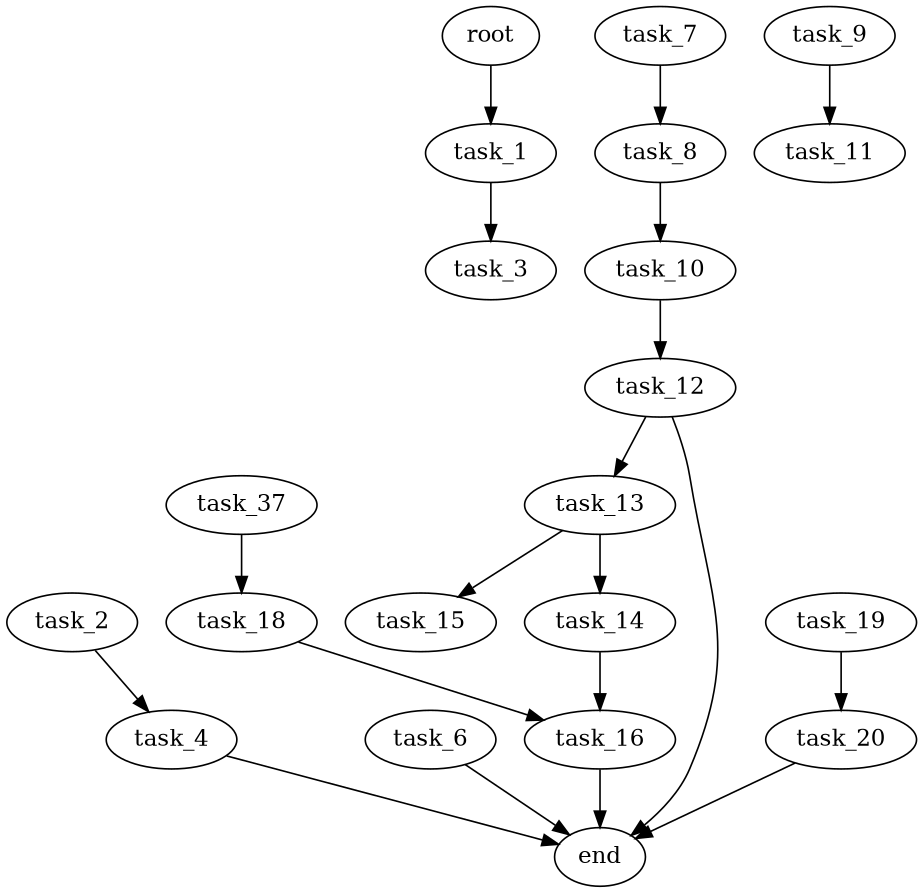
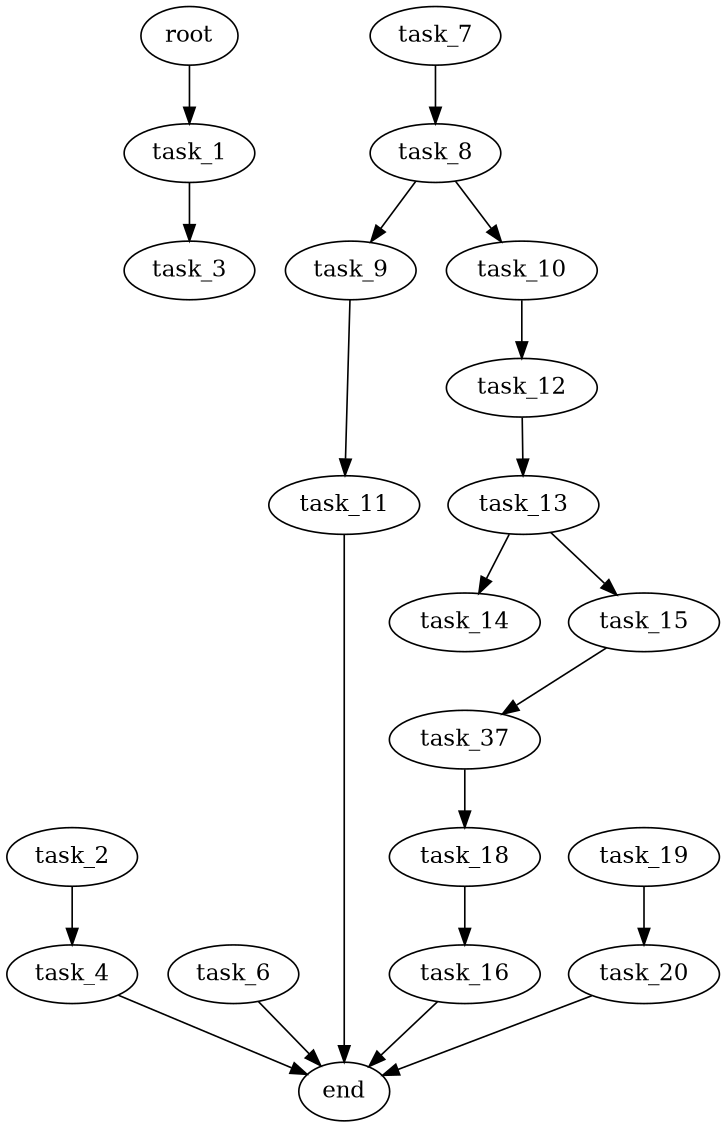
  digraph {
    root
    task_1
    task_3
    task_2
    task_4
    end
    task_6
    task_7
    task_8
    task_9
    task_10
    task_11
    task_12
    task_13
    task_14
    task_15
    task_16
    n18 [label=task_37]
    task_18
    task_19
    task_20
    root -> task_1
    task_1 -> task_3
    task_2 -> task_4
    task_4 -> end
    task_6 -> end
    task_7 -> task_8
+   task_8 -> task_9
    task_8 -> task_10
    task_9 -> task_11
    task_10 -> task_12
-   task_12 -> end
+   task_11 -> end
    task_12 -> task_13
    task_13 -> task_14
    task_13 -> task_15
-   task_14 -> task_16
+   task_15 -> n18
    task_16 -> end
    n18 -> task_18
    task_18 -> task_16
    task_19 -> task_20
    task_20 -> end
  }
